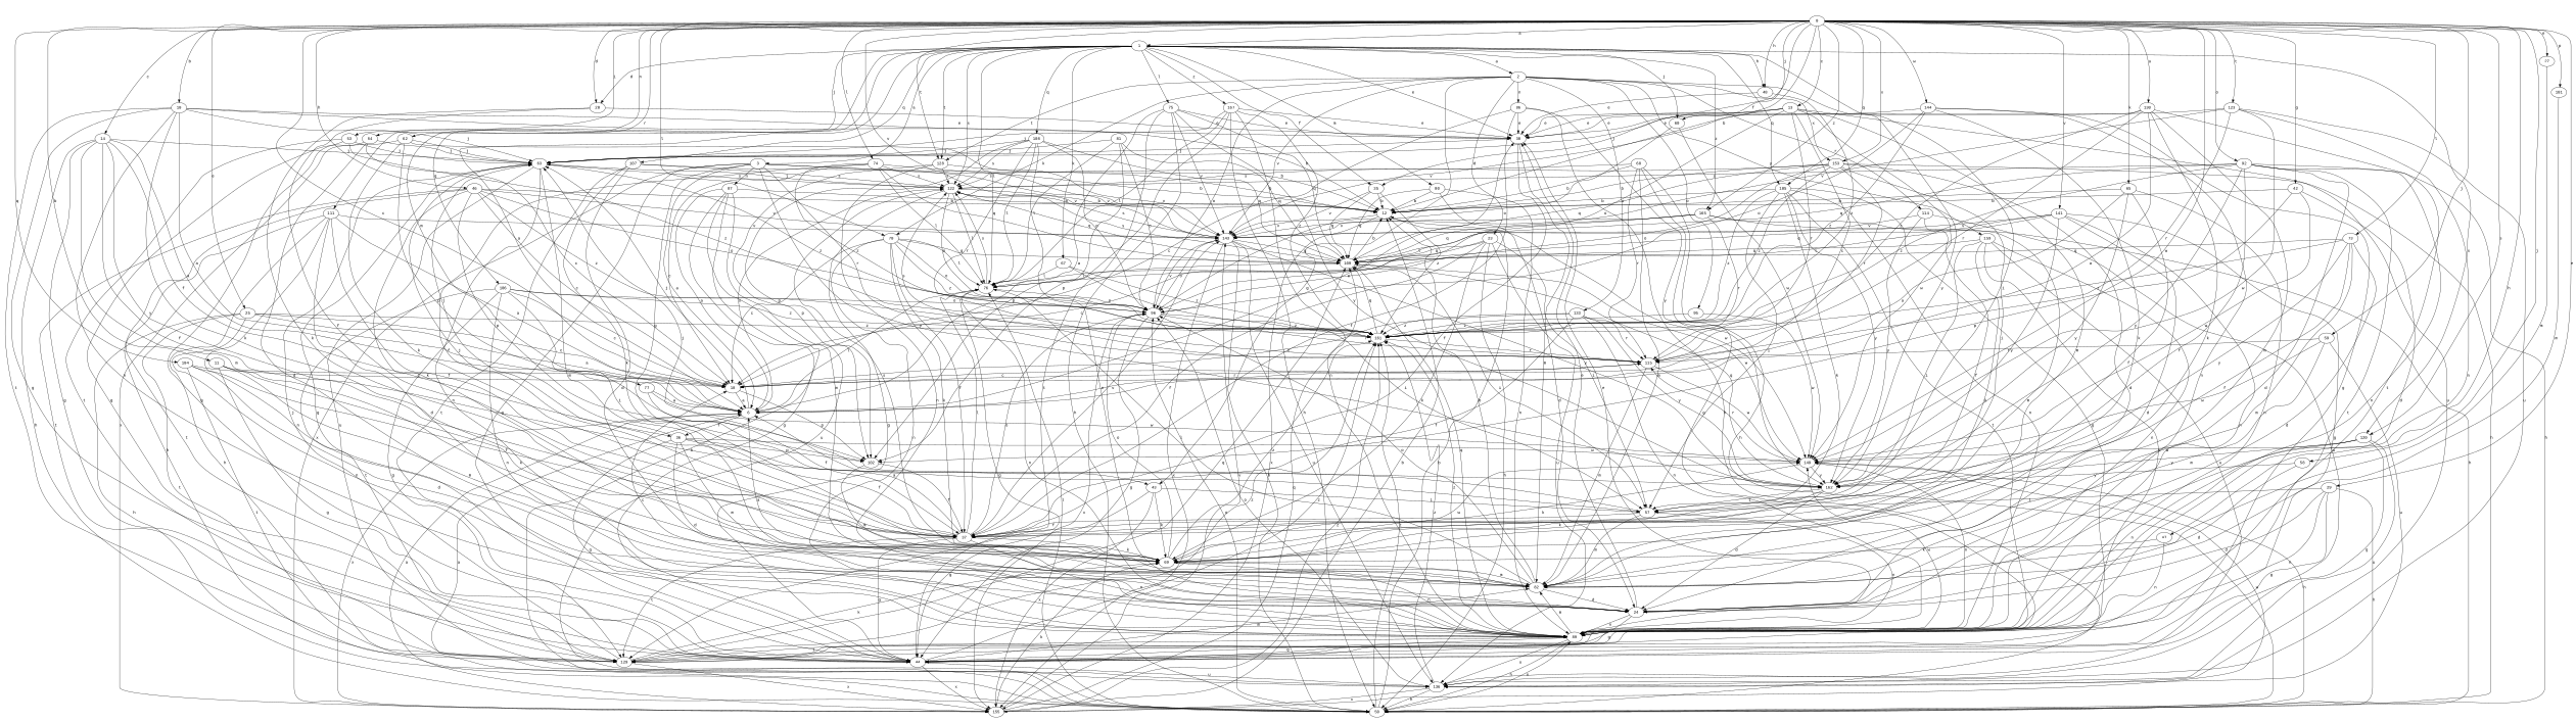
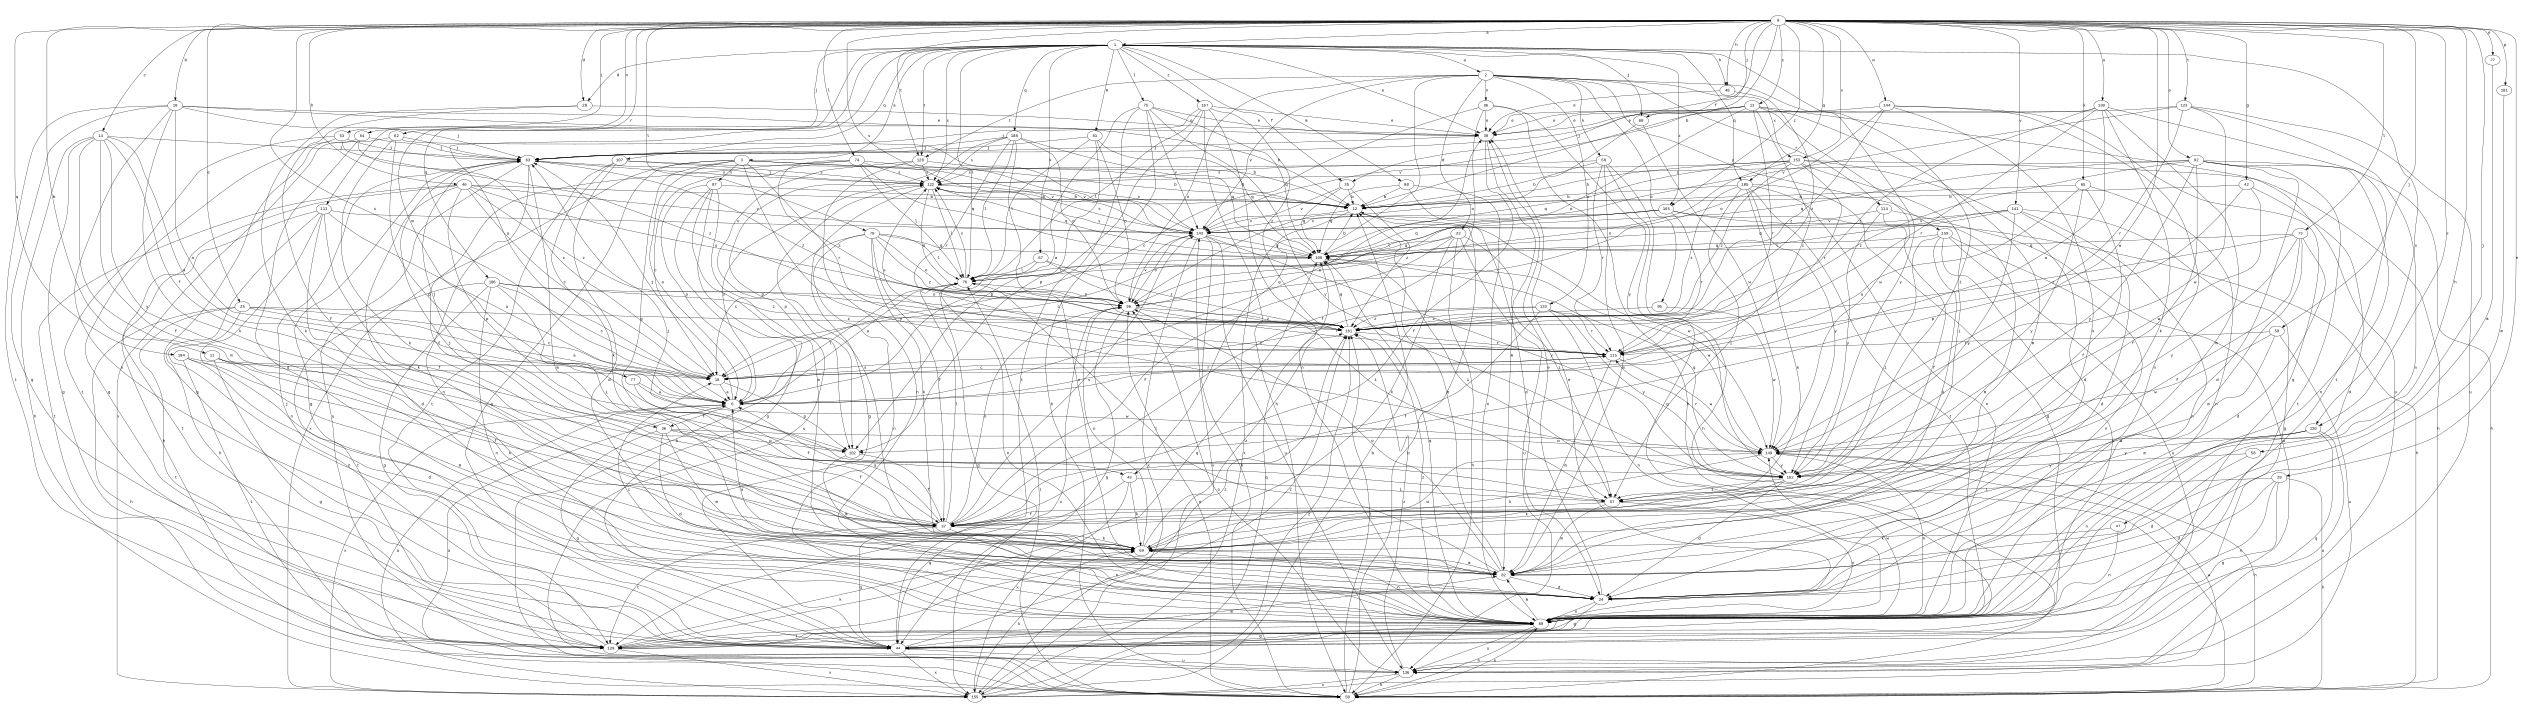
  strict digraph {
    fontname="Liberation Mono"
    node [fontname="Liberation Mono"]
    edge [fontname="Liberation Mono"]
    0
    1
    10
    11
    12
    13
    14
    18
    20
    25
    27
    29
    35
    42
    46
    47
    48
    53
    58
    59
    60
    65
    70
    73
    74
    84
    92
    101
    104
    105
    111
    120
    123
    128
    130
    141
    143
    144
    149
    153
    165
    2
    3
    6
    30
    57
    62
    67
    75
    76
    77
    80
    81
    106
    107
    108
    122
    167
    44
    63
    69
    89
    129
    82
    155
    96
    115
    136
    162
    36
    37
    50
    102
    n74 [label=161]
    24
    109
    23
    43
    68
    86
    95
    114
    133
    159
    87
    0 -> 1 [label=a]
    0 -> 10 [label=b]
    0 -> 11 [label=b]
    0 -> 12 [label=b]
    0 -> 13 [label=c]
    0 -> 14 [label=c]
    0 -> 18 [label=c]
    0 -> 20 [label=d]
    0 -> 25 [label=e]
    0 -> 27 [label=e]
    0 -> 29 [label=e]
    0 -> 35 [label=f]
    0 -> 42 [label=g]
    0 -> 46 [label=h]
    0 -> 47 [label=h]
    0 -> 48 [label=h]
    0 -> 53 [label=i]
    0 -> 58 [label=j]
    0 -> 59 [label=j]
    0 -> 60 [label=j]
    0 -> 65 [label=k]
    0 -> 70 [label=l]
    0 -> 73 [label=l]
    0 -> 74 [label=l]
    0 -> 84 [label=n]
    0 -> 92 [label=o]
    0 -> 101 [label=p]
    0 -> 104 [label=q]
    0 -> 105 [label=q]
    0 -> 111 [label=r]
    0 -> 120 [label=s]
    0 -> 123 [label=t]
    0 -> 128 [label=t]
    0 -> 130 [label=u]
    0 -> 141 [label=v]
    0 -> 143 [label=v]
    0 -> 144 [label=w]
    0 -> 149 [label=w]
    0 -> 153 [label=x]
    0 -> 165 [label=z]
    1 -> 20 [label=d]
    1 -> 35 [label=f]
    1 -> 48 [label=h]
    1 -> 60 [label=j]
    1 -> 105 [label=q]
    1 -> 120 [label=s]
    1 -> 128 [label=t]
    1 -> 165 [label=z]
    1 -> 2 [label=a]
    1 -> 3 [label=a]
    1 -> 6 [label=a]
    1 -> 30 [label=e]
    1 -> 57 [label=i]
    1 -> 62 [label=j]
    1 -> 67 [label=k]
    1 -> 75 [label=l]
    1 -> 76 [label=l]
    1 -> 77 [label=m]
    1 -> 80 [label=m]
+   1 -> 81 [label=m]
    1 -> 106 [label=q]
    1 -> 107 [label=q]
    1 -> 108 [label=q]
    1 -> 122 [label=s]
    1 -> 167 [label=z]
    10 -> 12 [label=b]
    10 -> 6 [label=a]
    10 -> 30 [label=e]
    10 -> 44 [label=g]
    10 -> 63 [label=j]
    10 -> 69 [label=k]
    10 -> 89 [label=n]
    10 -> 129 [label=t]
    11 -> 18 [label=c]
    11 -> 44 [label=g]
    11 -> 69 [label=k]
    11 -> 82 [label=m]
    12 -> 143 [label=v]
    12 -> 149 [label=w]
    12 -> 155 [label=x]
    13 -> 18 [label=c]
    13 -> 143 [label=v]
    13 -> 149 [label=w]
    13 -> 30 [label=e]
    13 -> 63 [label=j]
    13 -> 82 [label=m]
    13 -> 96 [label=o]
    13 -> 115 [label=r]
    13 -> 136 [label=u]
    14 -> 6 [label=a]
    14 -> 44 [label=g]
    14 -> 63 [label=j]
    14 -> 82 [label=m]
    14 -> 162 [label=y]
    14 -> 36 [label=f]
    14 -> 37 [label=f]
    14 -> 50 [label=h]
    18 -> 6 [label=a]
    18 -> 115 [label=r]
    18 -> 102 [label=p]
    20 -> 30 [label=e]
    20 -> 69 [label=k]
    20 -> 37 [label=f]
    25 -> 18 [label=c]
    25 -> 6 [label=a]
    25 -> 89 [label=n]
    25 -> 129 [label=t]
    25 -> 50 [label=h]
    25 -> n74 [label=z]
    27 -> 82 [label=m]
    29 -> 57 [label=i]
    29 -> 44 [label=g]
    29 -> 89 [label=n]
    29 -> 50 [label=h]
    29 -> 24 [label=d]
    35 -> 12 [label=b]
    35 -> 143 [label=v]
    35 -> n74 [label=z]
    35 -> 109 [label=q]
    42 -> 12 [label=b]
    42 -> 149 [label=w]
    42 -> 102 [label=p]
    42 -> 24 [label=d]
    46 -> 12 [label=b]
    46 -> 18 [label=c]
    46 -> 143 [label=v]
    46 -> 69 [label=k]
    46 -> 129 [label=t]
    46 -> 96 [label=o]
    46 -> 50 [label=h]
    46 -> 102 [label=p]
    46 -> n74 [label=z]
    47 -> 69 [label=k]
    47 -> 89 [label=n]
    48 -> 30 [label=e]
    48 -> n74 [label=z]
    53 -> 44 [label=g]
    53 -> 63 [label=j]
    53 -> 129 [label=t]
    53 -> n74 [label=z]
    58 -> 162 [label=y]
    58 -> 24 [label=d]
    59 -> 149 [label=w]
    59 -> 82 [label=m]
    59 -> 115 [label=r]
    59 -> 136 [label=u]
    60 -> 149 [label=w]
    60 -> 96 [label=o]
    65 -> 12 [label=b]
    65 -> 6 [label=a]
    65 -> 89 [label=n]
    65 -> 162 [label=y]
    65 -> 37 [label=f]
    70 -> 18 [label=c]
    70 -> 76 [label=l]
    70 -> 69 [label=k]
    70 -> 89 [label=n]
    70 -> 96 [label=o]
    70 -> 37 [label=f]
    70 -> n74 [label=z]
    70 -> 109 [label=q]
    73 -> 82 [label=m]
    73 -> 162 [label=y]
    73 -> 37 [label=f]
    73 -> n74 [label=z]
    73 -> 24 [label=d]
    73 -> 109 [label=q]
    74 -> 12 [label=b]
    74 -> 18 [label=c]
    74 -> 76 [label=l]
    74 -> 122 [label=s]
    74 -> 37 [label=f]
    74 -> n74 [label=z]
    74 -> 109 [label=q]
    84 -> 18 [label=c]
    84 -> 44 [label=g]
    84 -> 63 [label=j]
    84 -> 24 [label=d]
    92 -> 122 [label=s]
    92 -> 89 [label=n]
    92 -> 129 [label=t]
    92 -> 162 [label=y]
    92 -> 37 [label=f]
    92 -> 50 [label=h]
    92 -> n74 [label=z]
    92 -> 24 [label=d]
    92 -> 109 [label=q]
    101 -> 82 [label=m]
    104 -> 18 [label=c]
    104 -> 129 [label=t]
    104 -> 37 [label=f]
    104 -> 24 [label=d]
    105 -> 12 [label=b]
    105 -> 57 [label=i]
    105 -> 44 [label=g]
    105 -> 69 [label=k]
    105 -> 89 [label=n]
    105 -> 129 [label=t]
    105 -> 162 [label=y]
    105 -> n74 [label=z]
    111 -> 143 [label=v]
    111 -> 6 [label=a]
    111 -> 89 [label=n]
    111 -> 129 [label=t]
    111 -> 37 [label=f]
    111 -> 50 [label=h]
    111 -> 24 [label=d]
    120 -> 149 [label=w]
    120 -> 44 [label=g]
    120 -> 89 [label=n]
    120 -> 136 [label=u]
    120 -> 162 [label=y]
    123 -> 143 [label=v]
    123 -> 149 [label=w]
    123 -> 30 [label=e]
    123 -> 89 [label=n]
    123 -> 115 [label=r]
    123 -> 136 [label=u]
    128 -> 143 [label=v]
    128 -> 122 [label=s]
    128 -> 89 [label=n]
    128 -> 102 [label=p]
    130 -> 6 [label=a]
    130 -> 30 [label=e]
    130 -> 69 [label=k]
    130 -> 129 [label=t]
    130 -> 82 [label=m]
    130 -> 115 [label=r]
    130 -> n74 [label=z]
    141 -> 143 [label=v]
    141 -> 76 [label=l]
    141 -> 44 [label=g]
    141 -> 89 [label=n]
    141 -> 162 [label=y]
    141 -> 24 [label=d]
    141 -> 109 [label=q]
    143 -> 122 [label=s]
    143 -> 155 [label=x]
    143 -> 96 [label=o]
    143 -> 136 [label=u]
    143 -> 162 [label=y]
    143 -> 50 [label=h]
    143 -> 109 [label=q]
    144 -> 30 [label=e]
    144 -> 44 [label=g]
    144 -> 69 [label=k]
    144 -> 89 [label=n]
    144 -> 96 [label=o]
    144 -> n74 [label=z]
    149 -> 69 [label=k]
    149 -> 89 [label=n]
    149 -> 115 [label=r]
    149 -> 162 [label=y]
    149 -> 50 [label=h]
    153 -> 12 [label=b]
    153 -> 57 [label=i]
    153 -> 122 [label=s]
    153 -> 96 [label=o]
    153 -> 115 [label=r]
    153 -> 50 [label=h]
    153 -> n74 [label=z]
    153 -> 24 [label=d]
    153 -> 109 [label=q]
    165 -> 143 [label=v]
    165 -> 76 [label=l]
    165 -> 82 [label=m]
    165 -> 115 [label=r]
    165 -> 50 [label=h]
    165 -> 109 [label=q]
    2 -> 128 [label=t]
    2 -> 143 [label=v]
    2 -> 153 [label=x]
    2 -> 96 [label=o]
    2 -> 162 [label=y]
    2 -> 23 [label=d]
    2 -> 43 [label=g]
-   2 -> 70 [label=k]
+   2 -> 68 [label=k]
    2 -> 86 [label=n]
    2 -> 95 [label=o]
    2 -> 114 [label=r]
    2 -> 133 [label=u]
    2 -> 159 [label=y]
    3 -> 12 [label=b]
    3 -> 143 [label=v]
    3 -> 6 [label=a]
    3 -> 44 [label=g]
    3 -> 155 [label=x]
    3 -> 115 [label=r]
    3 -> 162 [label=y]
    3 -> 43 [label=g]
    3 -> 87 [label=n]
    6 -> 30 [label=e]
    6 -> 76 [label=l]
    6 -> 122 [label=s]
    6 -> 63 [label=j]
    6 -> 155 [label=x]
    6 -> 36 [label=f]
    30 -> 63 [label=j]
    30 -> 82 [label=m]
    30 -> 37 [label=f]
    57 -> 63 [label=j]
    57 -> 89 [label=n]
    57 -> 82 [label=m]
    57 -> 37 [label=f]
    62 -> 12 [label=b]
    62 -> 63 [label=j]
    62 -> 69 [label=k]
    62 -> 155 [label=x]
    62 -> 102 [label=p]
+   67 -> 6 [label=a]
    67 -> 57 [label=i]
    67 -> 76 [label=l]
    67 -> n74 [label=z]
    75 -> 143 [label=v]
    75 -> 6 [label=a]
    75 -> 30 [label=e]
    75 -> 129 [label=t]
    75 -> 162 [label=y]
    75 -> 50 [label=h]
    75 -> 109 [label=q]
    76 -> 122 [label=s]
    76 -> 44 [label=g]
    76 -> 89 [label=n]
    76 -> 96 [label=o]
    77 -> 149 [label=w]
    77 -> 6 [label=a]
    77 -> 37 [label=f]
    80 -> 12 [label=b]
    80 -> 89 [label=n]
    80 -> 24 [label=d]
    80 -> 109 [label=q]
    81 -> 76 [label=l]
    81 -> 63 [label=j]
    81 -> 96 [label=o]
    81 -> 102 [label=p]
    81 -> 109 [label=q]
    106 -> 18 [label=c]
    106 -> 57 [label=i]
    106 -> 44 [label=g]
    106 -> 89 [label=n]
    106 -> 129 [label=t]
    106 -> 96 [label=o]
    106 -> n74 [label=z]
    107 -> 143 [label=v]
    107 -> 122 [label=s]
    107 -> 69 [label=k]
    107 -> 129 [label=t]
    107 -> 24 [label=d]
    108 -> 76 [label=l]
    108 -> 122 [label=s]
    108 -> 63 [label=j]
    108 -> 89 [label=n]
    108 -> 96 [label=o]
    108 -> 115 [label=r]
    108 -> 102 [label=p]
    108 -> 109 [label=q]
    122 -> 12 [label=b]
    122 -> 76 [label=l]
    122 -> 44 [label=g]
    122 -> 63 [label=j]
    122 -> 96 [label=o]
    122 -> 109 [label=q]
    167 -> 30 [label=e]
    167 -> 76 [label=l]
    167 -> 63 [label=j]
    167 -> 89 [label=n]
    167 -> 50 [label=h]
    167 -> 102 [label=p]
    167 -> n74 [label=z]
    44 -> 82 [label=m]
    44 -> 155 [label=x]
    44 -> 136 [label=u]
    44 -> n74 [label=z]
    63 -> 122 [label=s]
    63 -> 44 [label=g]
    63 -> 89 [label=n]
    63 -> 82 [label=m]
    63 -> 136 [label=u]
    63 -> n74 [label=z]
    69 -> 149 [label=w]
    69 -> 122 [label=s]
    69 -> 89 [label=n]
    69 -> 82 [label=m]
    69 -> 96 [label=o]
    69 -> n74 [label=z]
    89 -> 149 [label=w]
    89 -> 30 [label=e]
    89 -> 44 [label=g]
    89 -> 129 [label=t]
    89 -> 82 [label=m]
    89 -> 136 [label=u]
    89 -> 50 [label=h]
    89 -> n74 [label=z]
    89 -> 109 [label=q]
    129 -> 63 [label=j]
    129 -> 69 [label=k]
    129 -> 155 [label=x]
    129 -> n74 [label=z]
    129 -> 109 [label=q]
    82 -> 12 [label=b]
    82 -> 6 [label=a]
    82 -> 76 [label=l]
    82 -> 96 [label=o]
    82 -> 24 [label=d]
    155 -> 12 [label=b]
    155 -> 143 [label=v]
    155 -> 149 [label=w]
    155 -> 6 [label=a]
    155 -> 69 [label=k]
    155 -> n74 [label=z]
    155 -> 109 [label=q]
    96 -> 143 [label=v]
    96 -> 44 [label=g]
    96 -> 155 [label=x]
    96 -> 115 [label=r]
    96 -> n74 [label=z]
    115 -> 18 [label=c]
    115 -> 149 [label=w]
    115 -> 122 [label=s]
    115 -> 82 [label=m]
    136 -> 155 [label=x]
    136 -> 96 [label=o]
    136 -> 50 [label=h]
    136 -> n74 [label=z]
    162 -> 57 [label=i]
    162 -> 69 [label=k]
    162 -> 24 [label=d]
    162 -> 109 [label=q]
    36 -> 149 [label=w]
    36 -> 44 [label=g]
    36 -> 63 [label=j]
    36 -> 82 [label=m]
    36 -> 37 [label=f]
    36 -> 102 [label=p]
    36 -> 24 [label=d]
    37 -> 143 [label=v]
    37 -> 6 [label=a]
    37 -> 76 [label=l]
    37 -> 44 [label=g]
    37 -> 63 [label=j]
    37 -> 69 [label=k]
    37 -> 89 [label=n]
    37 -> 129 [label=t]
    37 -> 96 [label=o]
    50 -> 12 [label=b]
    50 -> 6 [label=a]
    50 -> 76 [label=l]
    50 -> 89 [label=n]
    50 -> 96 [label=o]
    50 -> n74 [label=z]
    102 -> 82 [label=m]
    102 -> 37 [label=f]
    n74 -> 115 [label=r]
    n74 -> 109 [label=q]
    24 -> 18 [label=c]
    24 -> 30 [label=e]
    24 -> 44 [label=g]
    24 -> 89 [label=n]
    109 -> 12 [label=b]
    109 -> 149 [label=w]
    109 -> 57 [label=i]
    109 -> 76 [label=l]
    109 -> 122 [label=s]
    23 -> 18 [label=c]
    23 -> 57 [label=i]
    23 -> 69 [label=k]
    23 -> 136 [label=u]
    23 -> 37 [label=f]
    23 -> 50 [label=h]
    23 -> 109 [label=q]
    43 -> 57 [label=i]
    43 -> 44 [label=g]
    43 -> 69 [label=k]
    43 -> 155 [label=x]
    68 -> 12 [label=b]
    68 -> 122 [label=s]
    68 -> 44 [label=g]
    68 -> 82 [label=m]
    68 -> 115 [label=r]
    68 -> 50 [label=h]
    86 -> 18 [label=c]
    86 -> 30 [label=e]
    86 -> 162 [label=y]
    86 -> 37 [label=f]
    86 -> 50 [label=h]
    95 -> 149 [label=w]
    95 -> n74 [label=z]
    114 -> 143 [label=v]
    114 -> 136 [label=u]
    114 -> 162 [label=y]
    114 -> 37 [label=f]
    133 -> 18 [label=c]
    133 -> 89 [label=n]
    133 -> 115 [label=r]
    133 -> 162 [label=y]
    133 -> 37 [label=f]
    133 -> n74 [label=z]
    159 -> 57 [label=i]
    159 -> 69 [label=k]
    159 -> 89 [label=n]
    159 -> 129 [label=t]
    159 -> 136 [label=u]
    159 -> 109 [label=q]
    87 -> 12 [label=b]
    87 -> 6 [label=a]
    87 -> 44 [label=g]
    87 -> 82 [label=m]
    87 -> 136 [label=u]
    87 -> 50 [label=h]
  }
